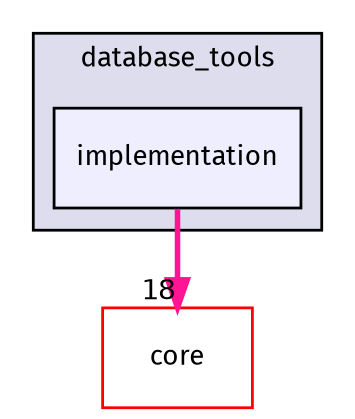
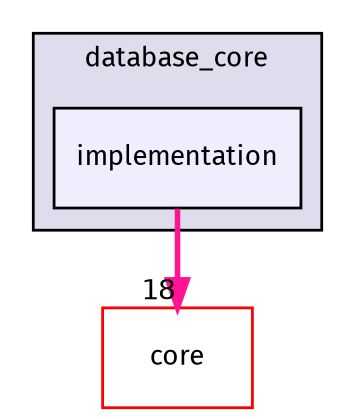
  digraph {
    compound=true
    fontname="Fira Sans"
    node [fontname="Fira Sans" fontsize=10 shape=box style=filled]
    n1 [fillcolor="#eeeeff" label=implementation pencolor=black]
    n2 [color=red fillcolor=white label=core]
    subgraph cluster_1 {
      bgcolor="#ddddee"
      fontsize=10
-     label=database_tools
+     label=database_core
      pencolor=black
      n1
    }
    n1 -> n2 [headlabel=18 labeldistance=1.5 labelfontname=Helvetica labelfontsize=10 color=deeppink style=bold fontname="Fira Sans"]
  }
